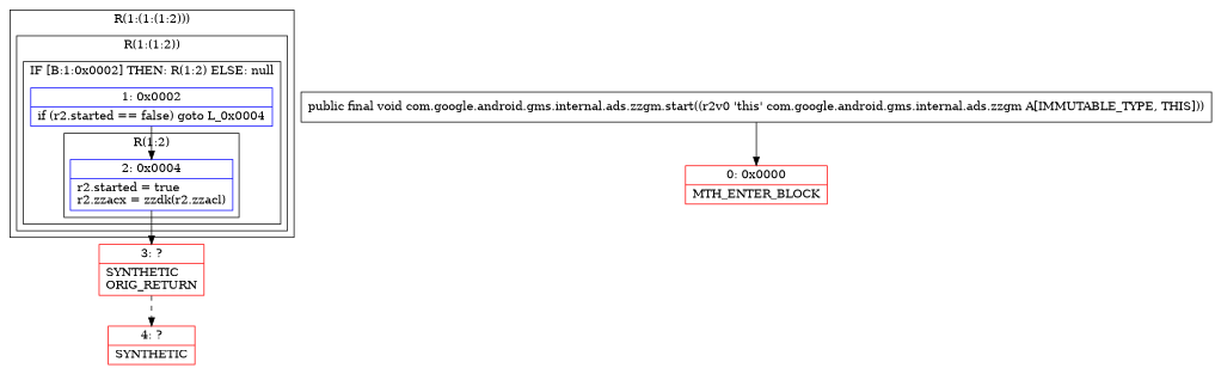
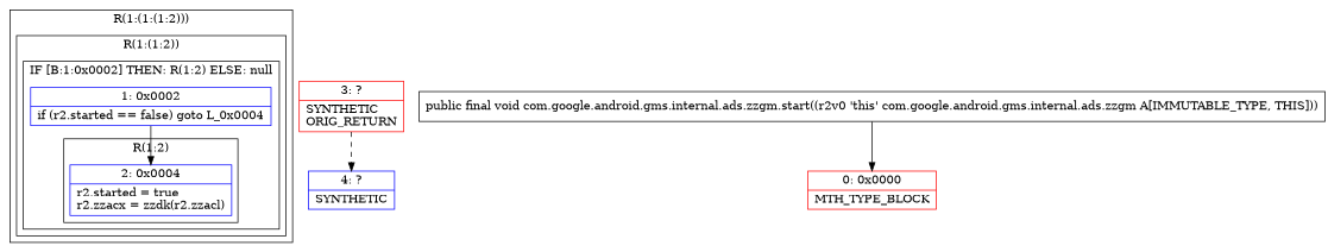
  digraph {
    node [color=red shape=record]
    n1 [color=blue label="{2\:\ 0x0004|r2.started = true\lr2.zzacx = zzdk(r2.zzacl)\l}"]
    n2 [color=blue label="{1\:\ 0x0002|if (r2.started == false) goto L_0x0004\l}"]
    n3 [label="{3\:\ ?|SYNTHETIC\lORIG_RETURN\l}"]
-   n4 [label="{4\:\ ?|SYNTHETIC\l}"]
-   n5 [label="{0\:\ 0x0000|MTH_ENTER_BLOCK\l}"]
+   n4 [color=blue label="{4\:\ ?|SYNTHETIC\l}"]
+   n5 [label="{0\:\ 0x0000|MTH_TYPE_BLOCK\l}"]
    n6 [label="{public final void com.google.android.gms.internal.ads.zzgm.start((r2v0 'this' com.google.android.gms.internal.ads.zzgm A[IMMUTABLE_TYPE, THIS])) }" color=""]
    subgraph cluster_1 {
      label="R(1:(1:(1:2)))"
      subgraph cluster_2 {
        label="R(1:(1:2))"
        subgraph cluster_3 {
          label="IF [B:1:0x0002] THEN: R(1:2) ELSE: null"
          n2
          subgraph cluster_4 {
            label="R(1:2)"
            n1
          }
        }
      }
    }
-   n1 -> n3
    n2 -> n1
    n3 -> n4 [style=dashed]
    n6 -> n5
  }
